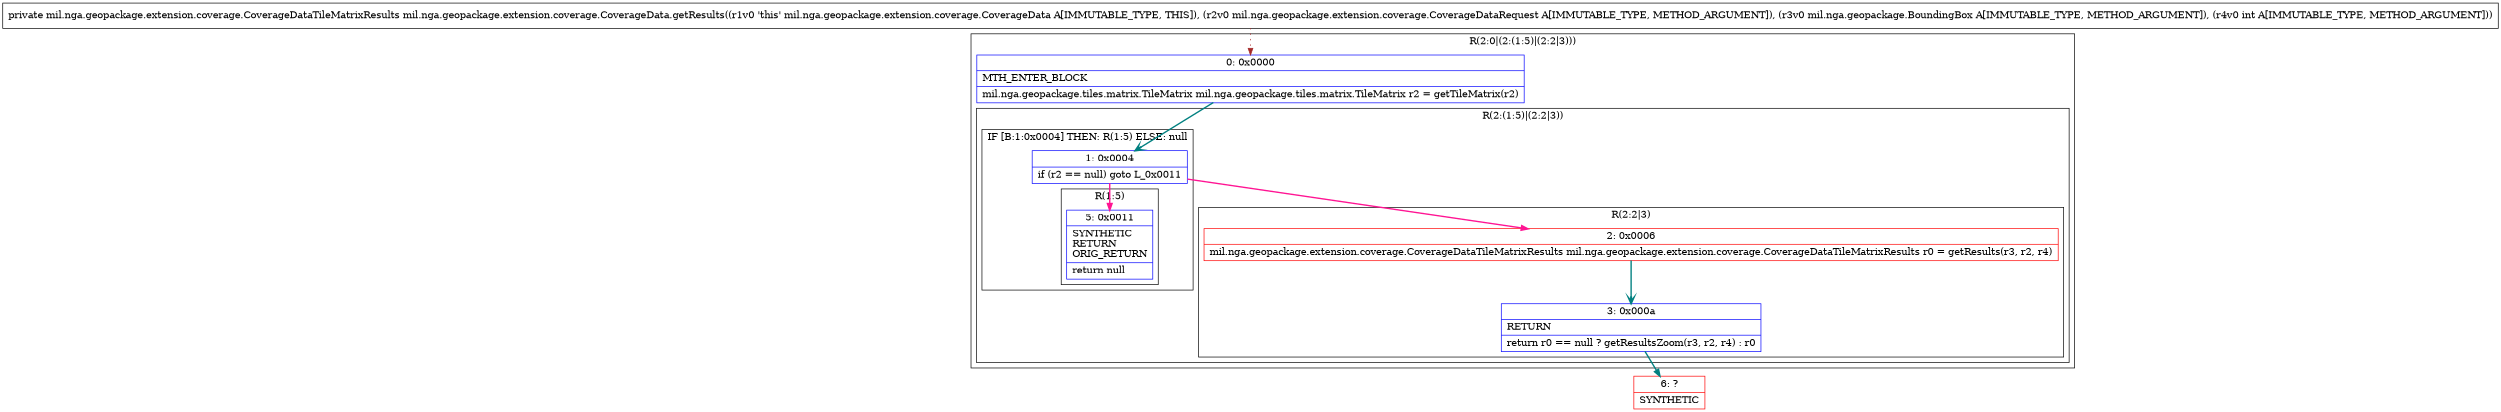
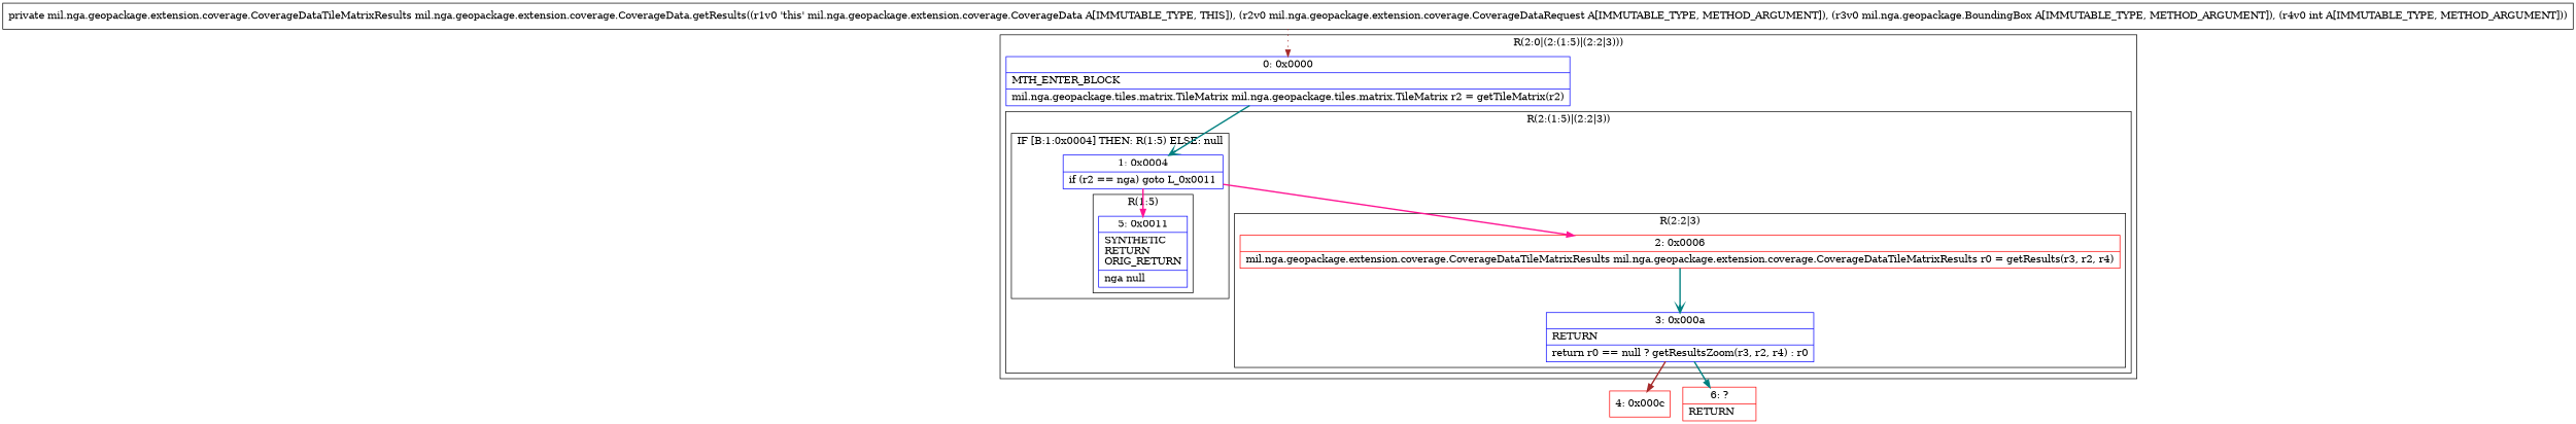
  digraph {
    node [color=blue shape=record]
    edge [arrowhead=normal color=teal style=bold]
-   n1 [label="{5\:\ 0x0011|SYNTHETIC\lRETURN\lORIG_RETURN\l|return null\l}"]
-   n2 [label="{1\:\ 0x0004|if (r2 == null) goto L_0x0011\l}"]
+   n1 [label="{5\:\ 0x0011|SYNTHETIC\lRETURN\lORIG_RETURN\l|nga null\l}"]
+   n2 [label="{1\:\ 0x0004|if (r2 == nga) goto L_0x0011\l}"]
    n3 [color=red label="{2\:\ 0x0006|mil.nga.geopackage.extension.coverage.CoverageDataTileMatrixResults mil.nga.geopackage.extension.coverage.CoverageDataTileMatrixResults r0 = getResults(r3, r2, r4)\l}"]
    n4 [label="{3\:\ 0x000a|RETURN\l|return r0 == null ? getResultsZoom(r3, r2, r4) : r0\l}"]
    n5 [label="{0\:\ 0x0000|MTH_ENTER_BLOCK\l|mil.nga.geopackage.tiles.matrix.TileMatrix mil.nga.geopackage.tiles.matrix.TileMatrix r2 = getTileMatrix(r2)\l}"]
-   n7 [color=red label="{6\:\ ?|SYNTHETIC\l}"]
+   n6 [color=red label="{4\:\ 0x000c}"]
+   n7 [color=red label="{6\:\ ?|RETURN\l}"]
    n8 [label="{private mil.nga.geopackage.extension.coverage.CoverageDataTileMatrixResults mil.nga.geopackage.extension.coverage.CoverageData.getResults((r1v0 'this' mil.nga.geopackage.extension.coverage.CoverageData A[IMMUTABLE_TYPE, THIS]), (r2v0 mil.nga.geopackage.extension.coverage.CoverageDataRequest A[IMMUTABLE_TYPE, METHOD_ARGUMENT]), (r3v0 mil.nga.geopackage.BoundingBox A[IMMUTABLE_TYPE, METHOD_ARGUMENT]), (r4v0 int A[IMMUTABLE_TYPE, METHOD_ARGUMENT])) }" color=""]
    subgraph cluster_1 {
      label="R(2:0|(2:(1:5)|(2:2|3)))"
      n5
      subgraph cluster_2 {
        label="R(2:(1:5)|(2:2|3))"
        subgraph cluster_3 {
          label="IF [B:1:0x0004] THEN: R(1:5) ELSE: null"
          n2
          subgraph cluster_4 {
            label="R(1:5)"
            n1
          }
        }
        subgraph cluster_5 {
          label="R(2:2|3)"
          n3
          n4
        }
      }
    }
    n2 -> n1 [color=deeppink]
    n2 -> n3 [color=deeppink]
    n3 -> n4 [arrowhead=vee]
+   n4 -> n6 [color=brown]
    n4 -> n7
    n5 -> n2 [arrowhead=vee]
    n8 -> n5 [color=brown style=dotted]
  }
